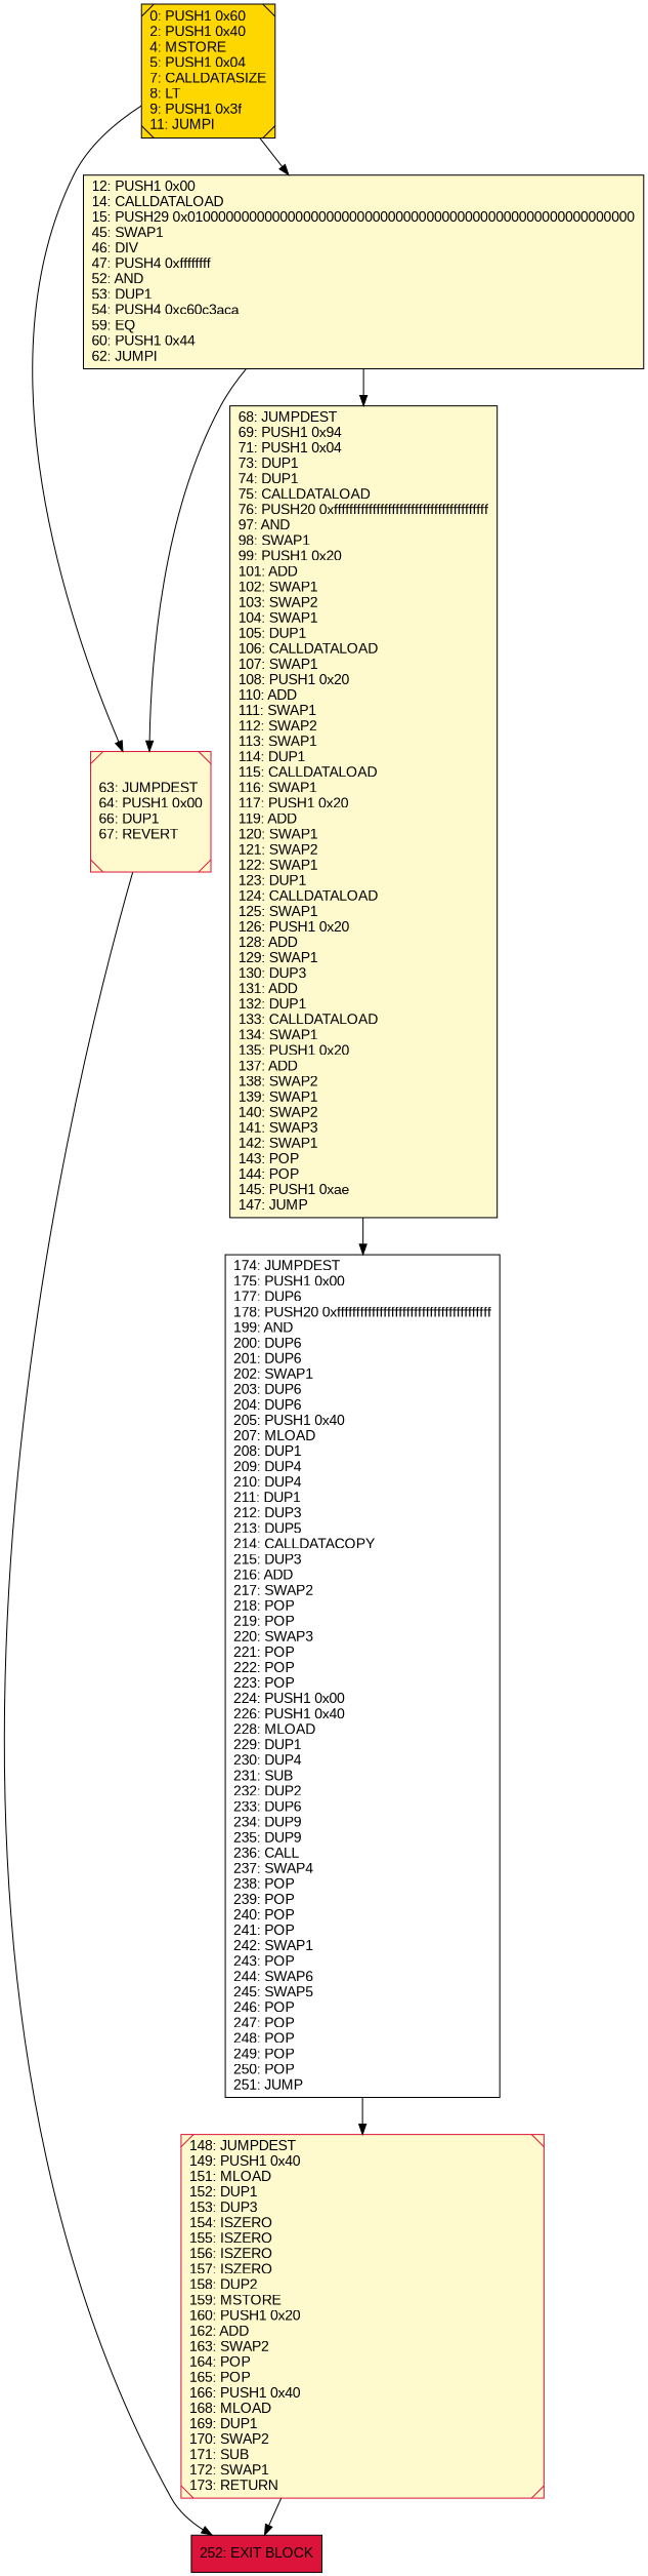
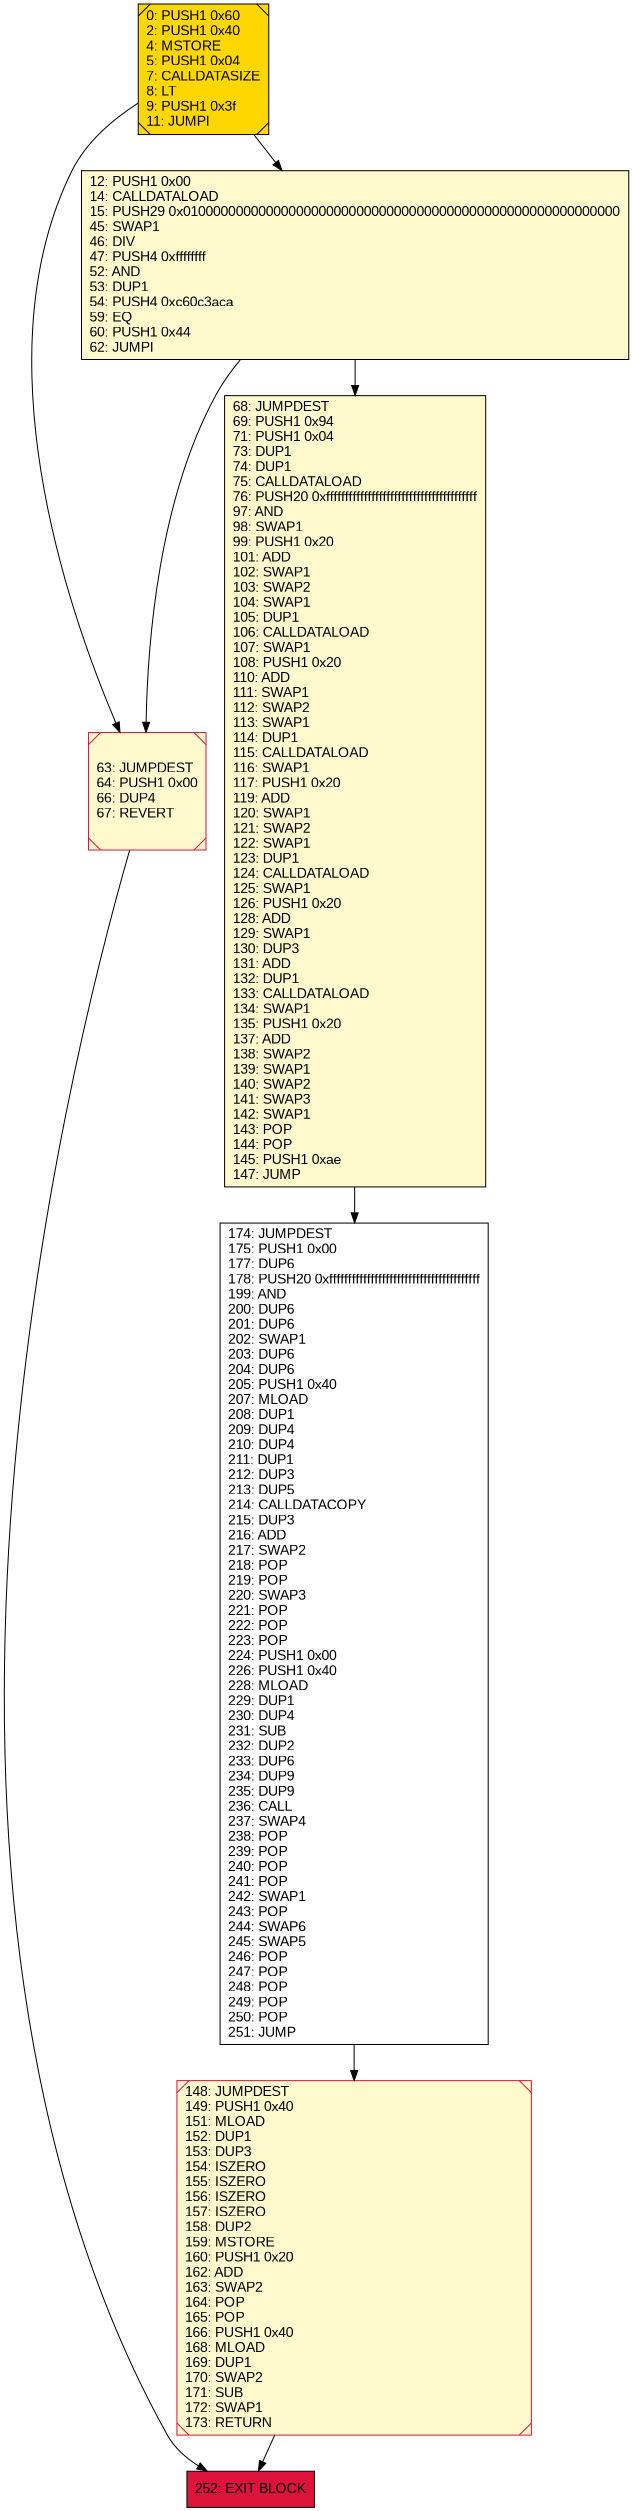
  digraph {
    rankdir=UD
    node [color=black fillcolor=lemonchiffon fontcolor=black fontname=arial shape=box style=filled]
    n1 [color=crimson label="148: JUMPDEST\l149: PUSH1 0x40\l151: MLOAD\l152: DUP1\l153: DUP3\l154: ISZERO\l155: ISZERO\l156: ISZERO\l157: ISZERO\l158: DUP2\l159: MSTORE\l160: PUSH1 0x20\l162: ADD\l163: SWAP2\l164: POP\l165: POP\l166: PUSH1 0x40\l168: MLOAD\l169: DUP1\l170: SWAP2\l171: SUB\l172: SWAP1\l173: RETURN\l" shape=Msquare]
    n2 [fillcolor=crimson label="252: EXIT BLOCK\l"]
-   n3 [color=crimson label="63: JUMPDEST\l64: PUSH1 0x00\l66: DUP1\l67: REVERT\l" shape=Msquare]
+   n3 [color=crimson label="63: JUMPDEST\l64: PUSH1 0x00\l66: DUP4\l67: REVERT\l" shape=Msquare]
    n4 [label="12: PUSH1 0x00\l14: CALLDATALOAD\l15: PUSH29 0x0100000000000000000000000000000000000000000000000000000000\l45: SWAP1\l46: DIV\l47: PUSH4 0xffffffff\l52: AND\l53: DUP1\l54: PUSH4 0xc60c3aca\l59: EQ\l60: PUSH1 0x44\l62: JUMPI\l"]
    n5 [label="68: JUMPDEST\l69: PUSH1 0x94\l71: PUSH1 0x04\l73: DUP1\l74: DUP1\l75: CALLDATALOAD\l76: PUSH20 0xffffffffffffffffffffffffffffffffffffffff\l97: AND\l98: SWAP1\l99: PUSH1 0x20\l101: ADD\l102: SWAP1\l103: SWAP2\l104: SWAP1\l105: DUP1\l106: CALLDATALOAD\l107: SWAP1\l108: PUSH1 0x20\l110: ADD\l111: SWAP1\l112: SWAP2\l113: SWAP1\l114: DUP1\l115: CALLDATALOAD\l116: SWAP1\l117: PUSH1 0x20\l119: ADD\l120: SWAP1\l121: SWAP2\l122: SWAP1\l123: DUP1\l124: CALLDATALOAD\l125: SWAP1\l126: PUSH1 0x20\l128: ADD\l129: SWAP1\l130: DUP3\l131: ADD\l132: DUP1\l133: CALLDATALOAD\l134: SWAP1\l135: PUSH1 0x20\l137: ADD\l138: SWAP2\l139: SWAP1\l140: SWAP2\l141: SWAP3\l142: SWAP1\l143: POP\l144: POP\l145: PUSH1 0xae\l147: JUMP\l"]
    n6 [fillcolor=white label="174: JUMPDEST\l175: PUSH1 0x00\l177: DUP6\l178: PUSH20 0xffffffffffffffffffffffffffffffffffffffff\l199: AND\l200: DUP6\l201: DUP6\l202: SWAP1\l203: DUP6\l204: DUP6\l205: PUSH1 0x40\l207: MLOAD\l208: DUP1\l209: DUP4\l210: DUP4\l211: DUP1\l212: DUP3\l213: DUP5\l214: CALLDATACOPY\l215: DUP3\l216: ADD\l217: SWAP2\l218: POP\l219: POP\l220: SWAP3\l221: POP\l222: POP\l223: POP\l224: PUSH1 0x00\l226: PUSH1 0x40\l228: MLOAD\l229: DUP1\l230: DUP4\l231: SUB\l232: DUP2\l233: DUP6\l234: DUP9\l235: DUP9\l236: CALL\l237: SWAP4\l238: POP\l239: POP\l240: POP\l241: POP\l242: SWAP1\l243: POP\l244: SWAP6\l245: SWAP5\l246: POP\l247: POP\l248: POP\l249: POP\l250: POP\l251: JUMP\l"]
    n7 [fillcolor=gold label="0: PUSH1 0x60\l2: PUSH1 0x40\l4: MSTORE\l5: PUSH1 0x04\l7: CALLDATASIZE\l8: LT\l9: PUSH1 0x3f\l11: JUMPI\l" shape=Msquare]
    n1 -> n2
    n3 -> n2
    n4 -> n3
    n4 -> n5
    n5 -> n6
    n6 -> n1
    n7 -> n3
    n7 -> n4
  }
